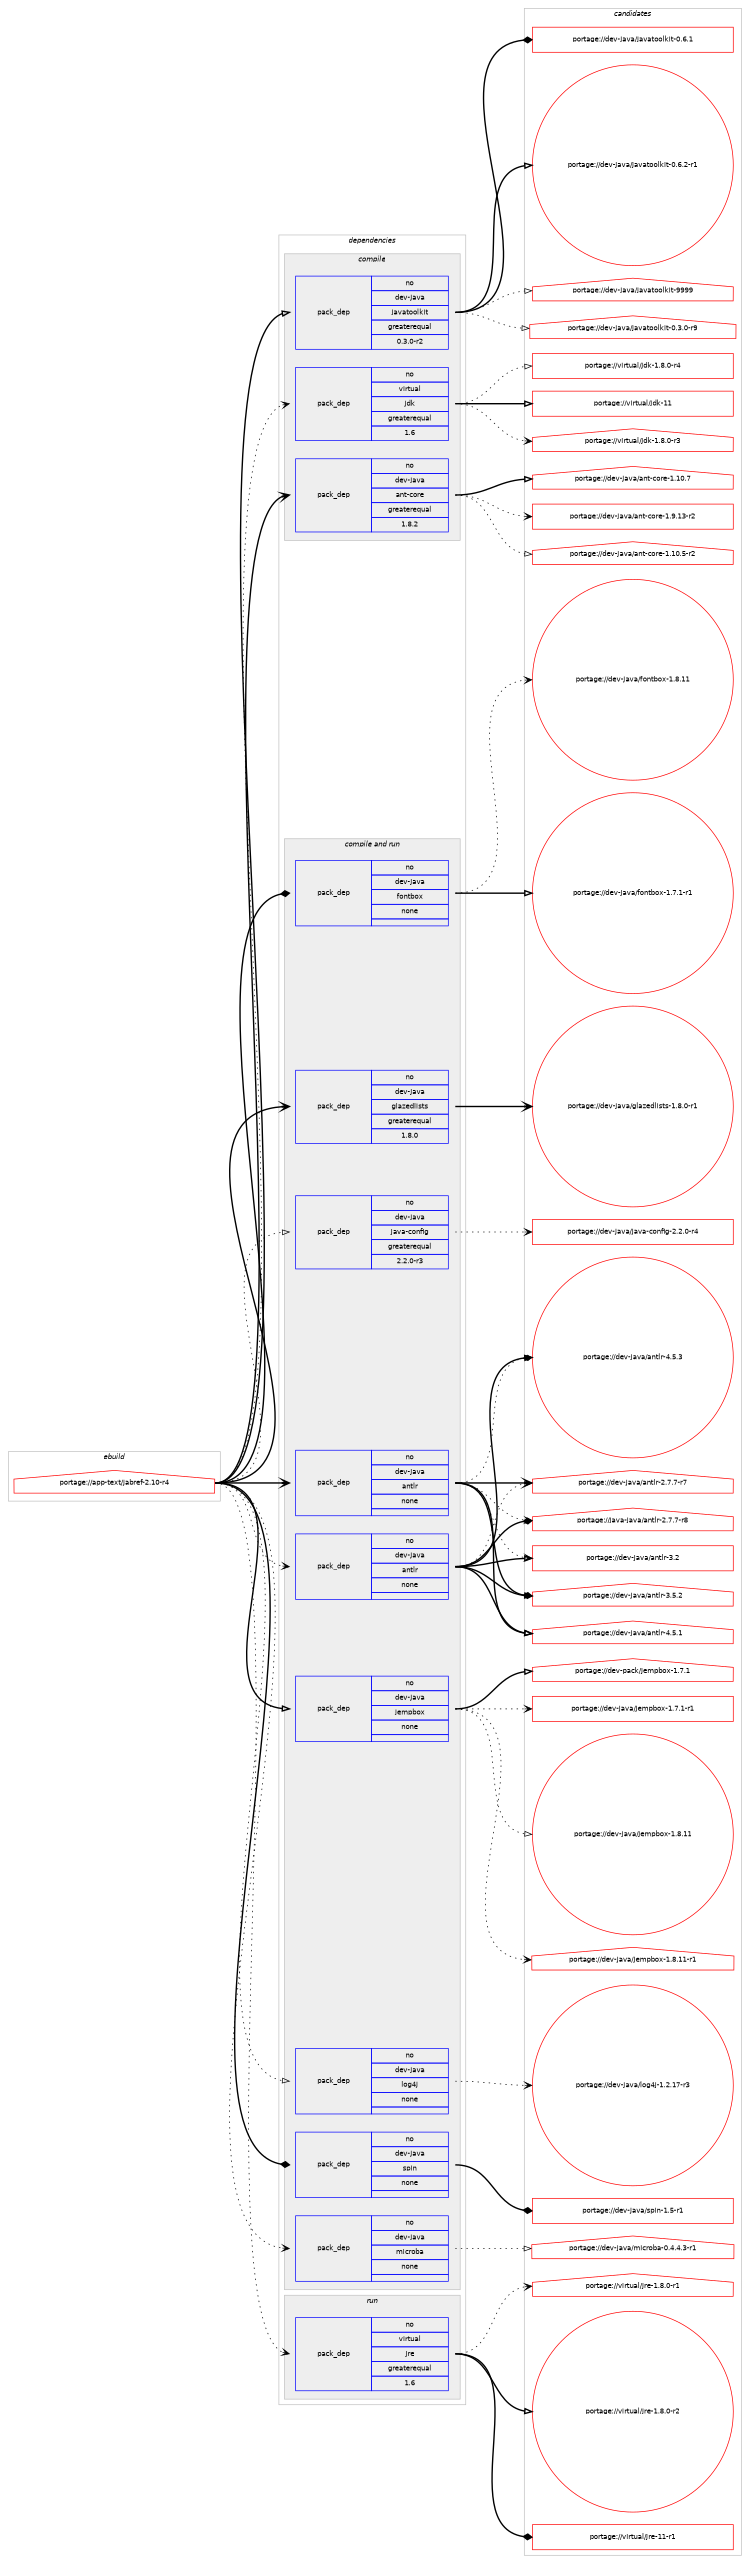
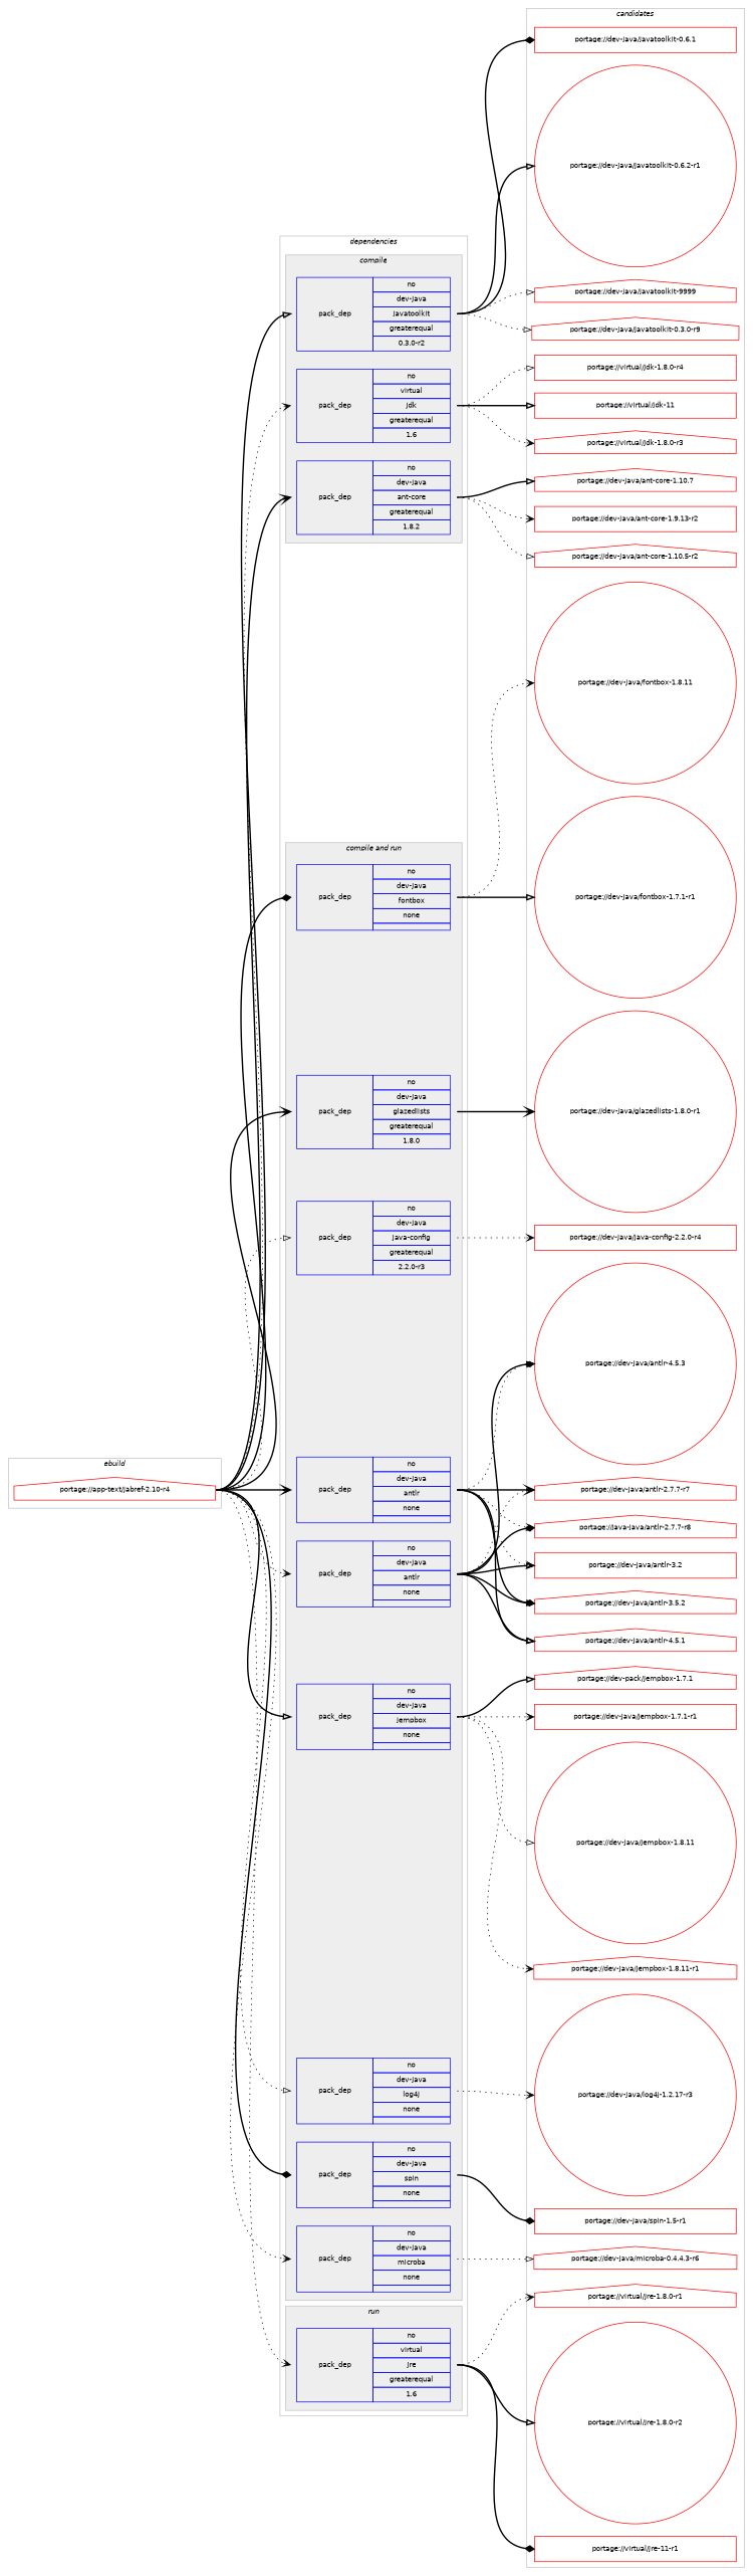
  digraph {
    compound=true
    concentrate=true
    fontname=Helvetica
    fontsize=10
    newrank=true
    rankdir=LR
    ranksep=1.5
    node [color=red fontname=Helvetica fontsize=10 shape=house]
    edge [arrowhead=onormal headport=w style=bold tailport=e weight=100]
    n1 [label="portage://app-text/jabref-2.10-r4" width=4]
    n2 [color=blue label=<<TABLE BORDER="0" CELLBORDER="1" CELLSPACING="0" CELLPADDING="4" WIDTH="220"><TR><TD ROWSPAN="6" CELLPADDING="30">pack_dep</TD></TR><TR><TD WIDTH="110">no</TD></TR><TR><TD>dev-java</TD></TR><TR><TD>ant-core</TD></TR><TR><TD>greaterequal</TD></TR><TR><TD>1.8.2</TD></TR></TABLE>> shape=none]
    n3 [color=blue label=<<TABLE BORDER="0" CELLBORDER="1" CELLSPACING="0" CELLPADDING="4" WIDTH="220"><TR><TD ROWSPAN="6" CELLPADDING="30">pack_dep</TD></TR><TR><TD WIDTH="110">no</TD></TR><TR><TD>dev-java</TD></TR><TR><TD>javatoolkit</TD></TR><TR><TD>greaterequal</TD></TR><TR><TD>0.3.0-r2</TD></TR></TABLE>> shape=none]
    n4 [color=blue label=<<TABLE BORDER="0" CELLBORDER="1" CELLSPACING="0" CELLPADDING="4" WIDTH="220"><TR><TD ROWSPAN="6" CELLPADDING="30">pack_dep</TD></TR><TR><TD WIDTH="110">no</TD></TR><TR><TD>virtual</TD></TR><TR><TD>jdk</TD></TR><TR><TD>greaterequal</TD></TR><TR><TD>1.6</TD></TR></TABLE>> shape=none]
    n5 [color=blue label=<<TABLE BORDER="0" CELLBORDER="1" CELLSPACING="0" CELLPADDING="4" WIDTH="220"><TR><TD ROWSPAN="6" CELLPADDING="30">pack_dep</TD></TR><TR><TD WIDTH="110">no</TD></TR><TR><TD>dev-java</TD></TR><TR><TD>antlr</TD></TR><TR><TD>none</TD></TR><TR><TD></TD></TR></TABLE>> shape=none]
    n6 [color=blue label=<<TABLE BORDER="0" CELLBORDER="1" CELLSPACING="0" CELLPADDING="4" WIDTH="220"><TR><TD ROWSPAN="6" CELLPADDING="30">pack_dep</TD></TR><TR><TD WIDTH="110">no</TD></TR><TR><TD>dev-java</TD></TR><TR><TD>antlr</TD></TR><TR><TD>none</TD></TR><TR><TD></TD></TR></TABLE>> shape=none]
    n7 [color=blue label=<<TABLE BORDER="0" CELLBORDER="1" CELLSPACING="0" CELLPADDING="4" WIDTH="220"><TR><TD ROWSPAN="6" CELLPADDING="30">pack_dep</TD></TR><TR><TD WIDTH="110">no</TD></TR><TR><TD>dev-java</TD></TR><TR><TD>fontbox</TD></TR><TR><TD>none</TD></TR><TR><TD></TD></TR></TABLE>> shape=none]
    n8 [color=blue label=<<TABLE BORDER="0" CELLBORDER="1" CELLSPACING="0" CELLPADDING="4" WIDTH="220"><TR><TD ROWSPAN="6" CELLPADDING="30">pack_dep</TD></TR><TR><TD WIDTH="110">no</TD></TR><TR><TD>dev-java</TD></TR><TR><TD>glazedlists</TD></TR><TR><TD>greaterequal</TD></TR><TR><TD>1.8.0</TD></TR></TABLE>> shape=none]
    n9 [color=blue label=<<TABLE BORDER="0" CELLBORDER="1" CELLSPACING="0" CELLPADDING="4" WIDTH="220"><TR><TD ROWSPAN="6" CELLPADDING="30">pack_dep</TD></TR><TR><TD WIDTH="110">no</TD></TR><TR><TD>dev-java</TD></TR><TR><TD>java-config</TD></TR><TR><TD>greaterequal</TD></TR><TR><TD>2.2.0-r3</TD></TR></TABLE>> shape=none]
    n10 [color=blue label=<<TABLE BORDER="0" CELLBORDER="1" CELLSPACING="0" CELLPADDING="4" WIDTH="220"><TR><TD ROWSPAN="6" CELLPADDING="30">pack_dep</TD></TR><TR><TD WIDTH="110">no</TD></TR><TR><TD>dev-java</TD></TR><TR><TD>jempbox</TD></TR><TR><TD>none</TD></TR><TR><TD></TD></TR></TABLE>> shape=none]
    n11 [color=blue label=<<TABLE BORDER="0" CELLBORDER="1" CELLSPACING="0" CELLPADDING="4" WIDTH="220"><TR><TD ROWSPAN="6" CELLPADDING="30">pack_dep</TD></TR><TR><TD WIDTH="110">no</TD></TR><TR><TD>dev-java</TD></TR><TR><TD>log4j</TD></TR><TR><TD>none</TD></TR><TR><TD></TD></TR></TABLE>> shape=none]
    n12 [color=blue label=<<TABLE BORDER="0" CELLBORDER="1" CELLSPACING="0" CELLPADDING="4" WIDTH="220"><TR><TD ROWSPAN="6" CELLPADDING="30">pack_dep</TD></TR><TR><TD WIDTH="110">no</TD></TR><TR><TD>dev-java</TD></TR><TR><TD>spin</TD></TR><TR><TD>none</TD></TR><TR><TD></TD></TR></TABLE>> shape=none]
    n13 [color=blue label=<<TABLE BORDER="0" CELLBORDER="1" CELLSPACING="0" CELLPADDING="4" WIDTH="220"><TR><TD ROWSPAN="6" CELLPADDING="30">pack_dep</TD></TR><TR><TD WIDTH="110">no</TD></TR><TR><TD>dev-java</TD></TR><TR><TD>microba</TD></TR><TR><TD>none</TD></TR><TR><TD></TD></TR></TABLE>> shape=none]
    n14 [color=blue label=<<TABLE BORDER="0" CELLBORDER="1" CELLSPACING="0" CELLPADDING="4" WIDTH="220"><TR><TD ROWSPAN="6" CELLPADDING="30">pack_dep</TD></TR><TR><TD WIDTH="110">no</TD></TR><TR><TD>virtual</TD></TR><TR><TD>jre</TD></TR><TR><TD>greaterequal</TD></TR><TR><TD>1.6</TD></TR></TABLE>> shape=none]
    n15 [label="portage://dev-java/ant-core-1.10.5-r2" width=4]
    n16 [label="portage://dev-java/ant-core-1.10.7" width=4]
    n17 [label="portage://dev-java/ant-core-1.9.13-r2" shape=box width=4]
    n18 [label="portage://dev-java/javatoolkit-0.3.0-r9" width=4]
    n19 [label="portage://dev-java/javatoolkit-0.6.1" shape=box width=4]
    n20 [label="portage://dev-java/javatoolkit-0.6.2-r1" shape=circle width=4]
    n21 [label="portage://dev-java/javatoolkit-9999" width=4]
    n22 [label="portage://virtual/jdk-1.8.0-r3" width=4]
    n23 [label="portage://virtual/jdk-1.8.0-r4" shape=box width=4]
    n24 [label="portage://virtual/jdk-11" shape=box width=4]
    n25 [label="portage://dev-java/antlr-2.7.7-r7" width=4]
    n26 [label="portage://java-java/antlr-2.7.7-r8" width=4]
    n27 [label="portage://dev-java/antlr-3.2" shape=box width=4]
    n28 [label="portage://dev-java/antlr-3.5.2" width=4]
    n29 [label="portage://dev-java/antlr-4.5.1" width=4]
    n30 [label="portage://dev-java/antlr-4.5.3" shape=circle width=4]
    n31 [label="portage://dev-java/fontbox-1.7.1-r1" shape=circle width=4]
    n32 [label="portage://dev-java/fontbox-1.8.11" shape=circle width=4]
    n33 [label="portage://dev-java/glazedlists-1.8.0-r1" shape=circle width=4]
    n34 [label="portage://dev-java/java-config-2.2.0-r4" shape=box width=4]
    n35 [label="portage://dev-pack/jempbox-1.7.1" width=4]
    n36 [label="portage://dev-java/jempbox-1.7.1-r1" shape=box width=4]
    n37 [label="portage://dev-java/jempbox-1.8.11" shape=circle width=4]
    n38 [label="portage://dev-java/jempbox-1.8.11-r1" width=4]
    n39 [label="portage://dev-java/log4j-1.2.17-r3" shape=circle width=4]
-   n40 [label="portage://dev-java/microba-0.4.4.3-r1" width=4]
+   n40 [label="portage://dev-java/microba-0.4.4.3-r6" width=4]
    n41 [label="portage://dev-java/spin-1.5-r1" shape=box width=4]
    n42 [label="portage://virtual/jre-1.8.0-r1" width=4]
    n43 [label="portage://virtual/jre-1.8.0-r2" shape=circle width=4]
    n44 [label="portage://virtual/jre-11-r1" shape=box width=4]
    subgraph cluster_1 {
      color=gray
      label=<<i>ebuild</i>>
      rank=same
      n1
    }
    subgraph cluster_2 {
      color=gray
      label=<<i>dependencies</i>>
      subgraph cluster_3 {
        color=gray
        fillcolor="#eeeeee"
        label=<<i>compile</i>>
        style=filled
        subgraph sub_4 {
          color=gray
          fillcolor="#eeeeee"
          label=<<i>compile</i>>
          style=filled
          n2
        }
        subgraph sub_5 {
          color=gray
          fillcolor="#eeeeee"
          label=<<i>compile</i>>
          style=filled
          n3
        }
        subgraph sub_6 {
          color=gray
          fillcolor="#eeeeee"
          label=<<i>compile</i>>
          style=filled
          n4
        }
      }
      subgraph cluster_7 {
        color=gray
        fillcolor="#eeeeee"
        label=<<i>compile and run</i>>
        style=filled
        subgraph sub_8 {
          color=gray
          fillcolor="#eeeeee"
          label=<<i>compile and run</i>>
          style=filled
          n5
        }
        subgraph sub_9 {
          color=gray
          fillcolor="#eeeeee"
          label=<<i>compile and run</i>>
          style=filled
          n6
        }
        subgraph sub_10 {
          color=gray
          fillcolor="#eeeeee"
          label=<<i>compile and run</i>>
          style=filled
          n7
        }
        subgraph sub_11 {
          color=gray
          fillcolor="#eeeeee"
          label=<<i>compile and run</i>>
          style=filled
          n8
        }
        subgraph sub_12 {
          color=gray
          fillcolor="#eeeeee"
          label=<<i>compile and run</i>>
          style=filled
          n9
        }
        subgraph sub_13 {
          color=gray
          fillcolor="#eeeeee"
          label=<<i>compile and run</i>>
          style=filled
          n10
        }
        subgraph sub_14 {
          color=gray
          fillcolor="#eeeeee"
          label=<<i>compile and run</i>>
          style=filled
          n11
        }
        subgraph sub_15 {
          color=gray
          fillcolor="#eeeeee"
          label=<<i>compile and run</i>>
          style=filled
          n12
        }
        subgraph sub_16 {
          color=gray
          fillcolor="#eeeeee"
          label=<<i>compile and run</i>>
          style=filled
          n13
        }
      }
      subgraph cluster_17 {
        color=gray
        fillcolor="#eeeeee"
        label=<<i>run</i>>
        style=filled
        subgraph sub_18 {
          color=gray
          fillcolor="#eeeeee"
          label=<<i>run</i>>
          style=filled
          n14
        }
      }
    }
    subgraph cluster_19 {
      color=gray
      label=<<i>candidates</i>>
      rank=same
      subgraph sub_20 {
        color=black
        label=<<i>candidates</i>>
        nodesep=1
        rank=same
        n15
        n16
        n17
      }
      subgraph sub_21 {
        color=black
        label=<<i>candidates</i>>
        nodesep=1
        rank=same
        n18
        n19
        n20
        n21
      }
      subgraph sub_22 {
        color=black
        label=<<i>candidates</i>>
        nodesep=1
        rank=same
        n22
        n23
        n24
      }
      subgraph sub_23 {
        color=black
        label=<<i>candidates</i>>
        nodesep=1
        rank=same
        n25
        n26
        n27
        n28
        n29
        n30
      }
      subgraph sub_24 {
        color=black
        label=<<i>candidates</i>>
        nodesep=1
        rank=same
        n25
        n26
        n27
        n28
        n29
        n30
      }
      subgraph sub_25 {
        color=black
        label=<<i>candidates</i>>
        nodesep=1
        rank=same
        n31
        n32
      }
      subgraph sub_26 {
        color=black
        label=<<i>candidates</i>>
        nodesep=1
        rank=same
        n33
      }
      subgraph sub_27 {
        color=black
        label=<<i>candidates</i>>
        nodesep=1
        rank=same
        n34
      }
      subgraph sub_28 {
        color=black
        label=<<i>candidates</i>>
        nodesep=1
        rank=same
        n35
        n36
        n37
        n38
      }
      subgraph sub_29 {
        color=black
        label=<<i>candidates</i>>
        nodesep=1
        rank=same
        n39
      }
      subgraph sub_30 {
        color=black
        label=<<i>candidates</i>>
        nodesep=1
        rank=same
        n40
      }
      subgraph sub_31 {
        color=black
        label=<<i>candidates</i>>
        nodesep=1
        rank=same
        n41
      }
      subgraph sub_32 {
        color=black
        label=<<i>candidates</i>>
        nodesep=1
        rank=same
        n42
        n43
        n44
      }
    }
    n1 -> n2 [arrowhead=vee weight=20]
    n1 -> n3 [weight=20]
    n1 -> n4 [arrowhead=vee style=dotted weight=20]
    n1 -> n5 [arrowhead=vee style=dotted weight=20]
    n1 -> n6 [arrowhead=vee weight=20]
    n1 -> n7 [arrowhead=diamond weight=20]
    n1 -> n8 [arrowhead=vee weight=20]
    n1 -> n9 [style=dotted weight=20]
    n1 -> n10 [weight=20]
    n1 -> n11 [style=dotted weight=20]
    n1 -> n12 [arrowhead=diamond weight=20]
    n1 -> n13 [arrowhead=vee style=dotted weight=20]
    n1 -> n14 [arrowhead=vee style=dotted weight=20]
    n2 -> n15 [style=dotted]
    n2 -> n16
    n2 -> n17 [arrowhead=vee style=dotted]
    n3 -> n18 [style=dotted]
    n3 -> n19 [arrowhead=diamond]
    n3 -> n20
    n3 -> n21 [style=dotted]
    n4 -> n22 [arrowhead=vee style=dotted]
    n4 -> n23 [style=dotted]
    n4 -> n24
    n5 -> n25 [style=dotted]
    n5 -> n26 [arrowhead=diamond]
    n5 -> n27
    n5 -> n28
    n5 -> n29
    n5 -> n30
    n6 -> n25 [arrowhead=vee]
    n6 -> n26 [arrowhead=vee style=dotted]
    n6 -> n27 [arrowhead=vee style=dotted]
    n6 -> n28 [arrowhead=diamond]
    n6 -> n29
    n6 -> n30 [arrowhead=diamond style=dotted]
    n7 -> n31
    n7 -> n32 [arrowhead=vee style=dotted]
    n8 -> n33 [arrowhead=vee]
    n9 -> n34 [arrowhead=vee style=dotted]
    n10 -> n35
    n10 -> n36 [arrowhead=vee style=dotted]
    n10 -> n37 [style=dotted]
    n10 -> n38 [arrowhead=vee style=dotted]
    n11 -> n39 [arrowhead=vee style=dotted]
    n12 -> n41 [arrowhead=diamond]
    n13 -> n40 [style=dotted]
    n14 -> n42 [arrowhead=vee style=dotted]
    n14 -> n43
    n14 -> n44 [arrowhead=diamond]
  }
